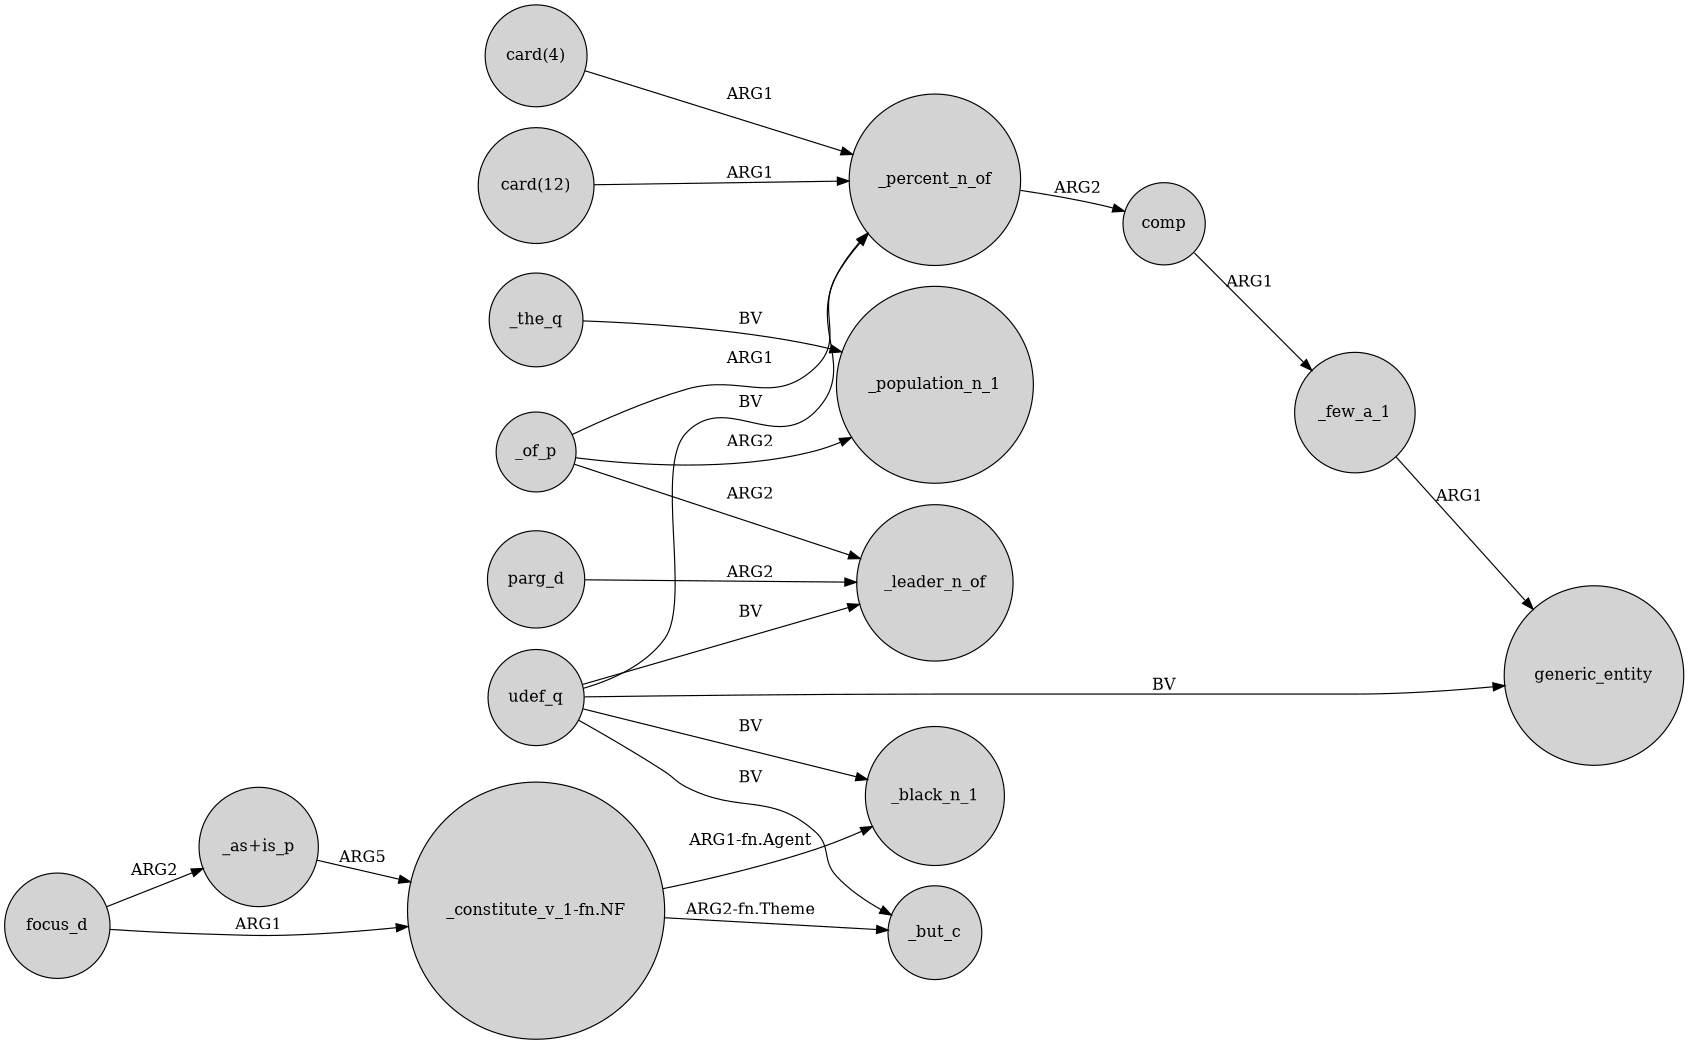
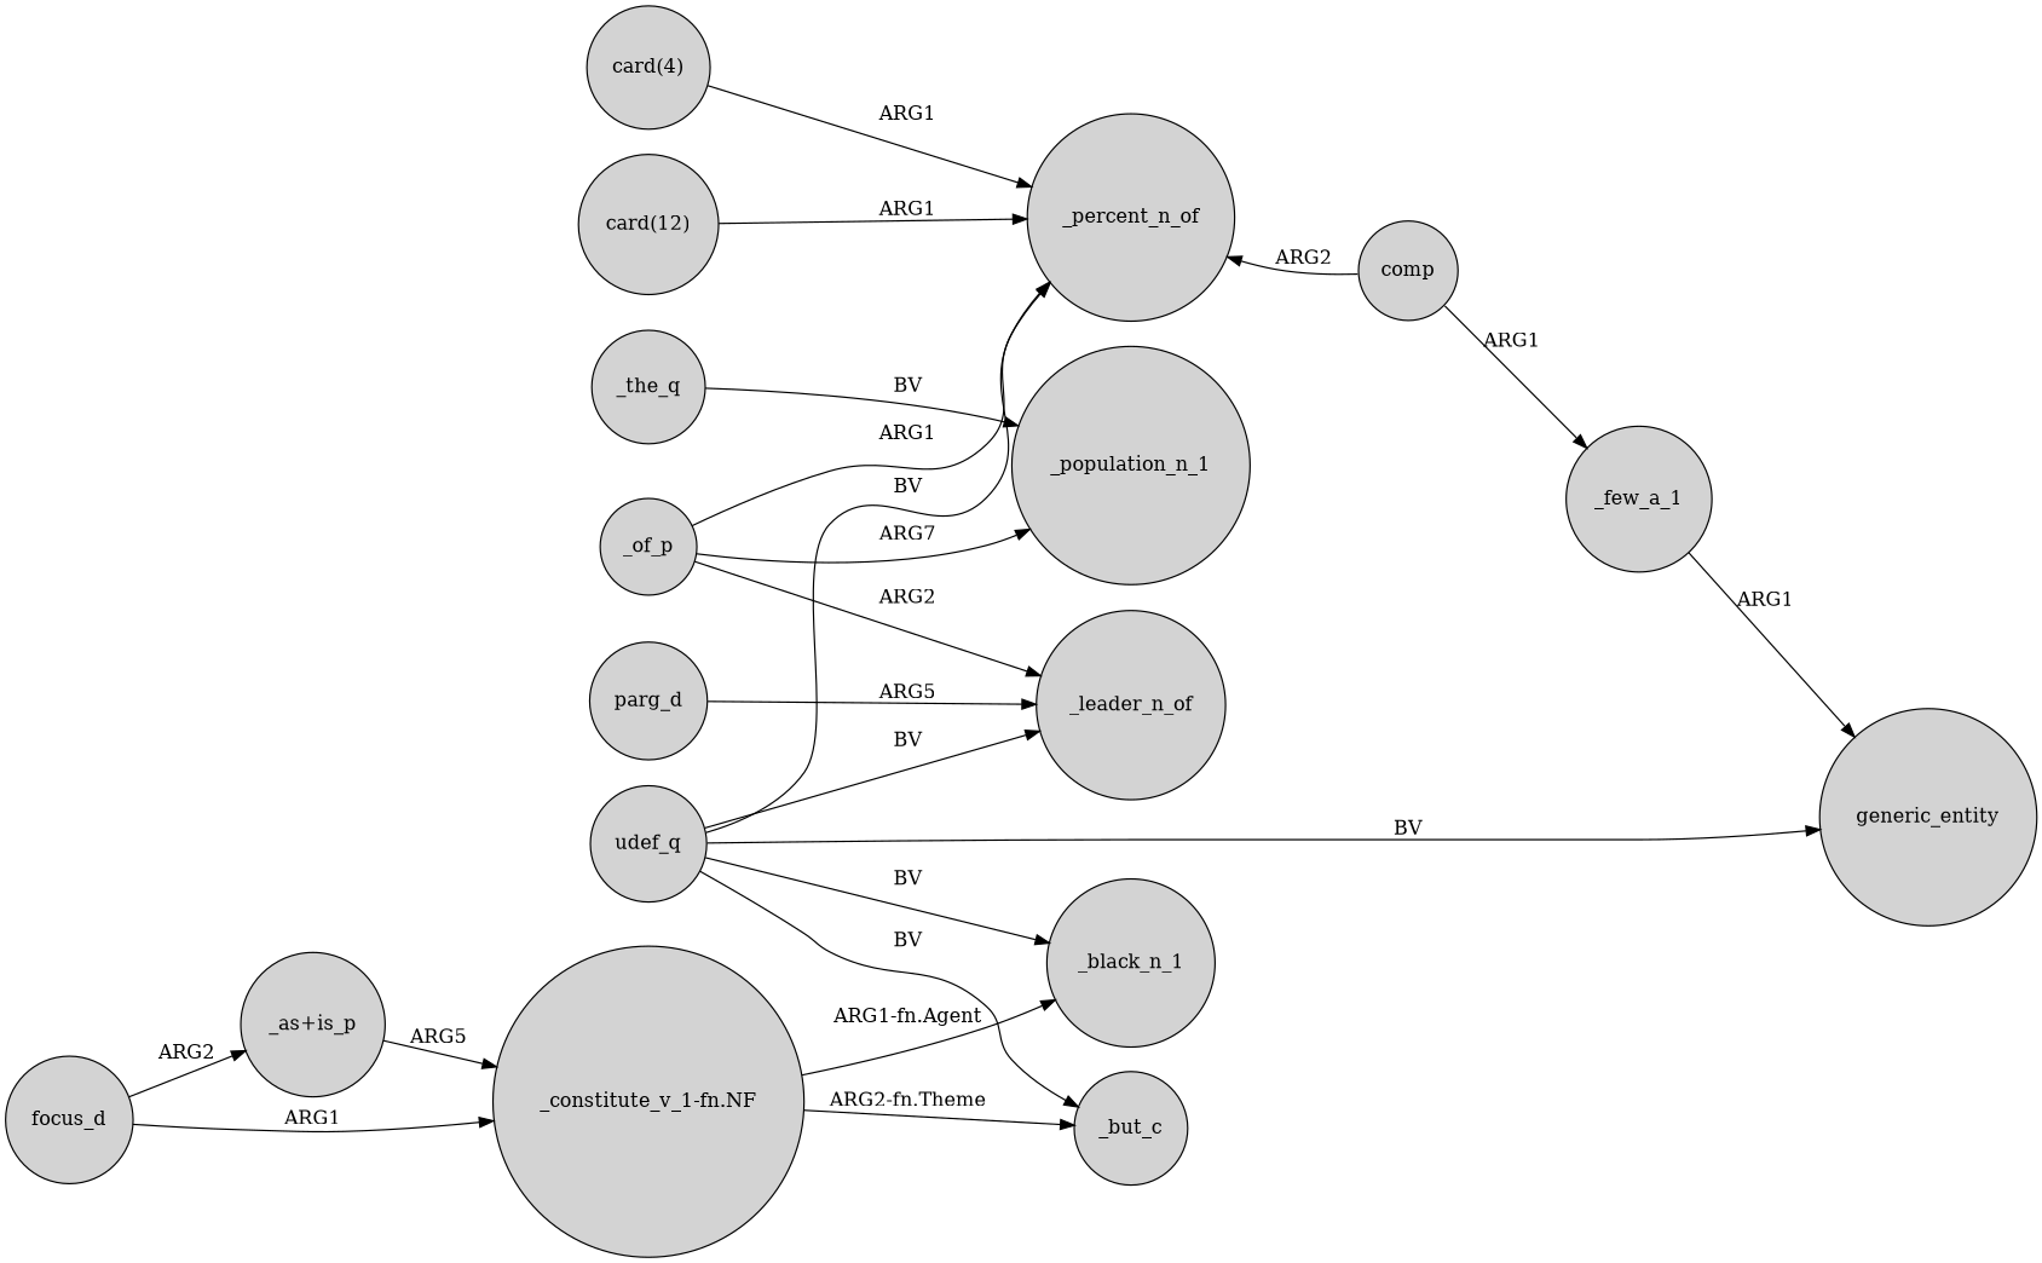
  digraph {
    rankdir=LR
    node [shape=circle style=filled]
    udef_q
    generic_entity
    _but_c
    _percent_n_of
    _leader_n_of
    _black_n_1
    "_constitute_v_1-fn.NF"
    comp
    _few_a_1
    "_as+is_p"
    focus_d
    n12 [label="card(4)"]
    _the_q
    _population_n_1
    _of_p
    "card(12)"
    parg_d
    udef_q -> generic_entity [label=BV]
    udef_q -> _but_c [label=BV]
    udef_q -> _percent_n_of [label=BV]
    udef_q -> _leader_n_of [label=BV]
    udef_q -> _black_n_1 [label=BV]
    "_constitute_v_1-fn.NF" -> _but_c [label="ARG2-fn.Theme"]
    "_constitute_v_1-fn.NF" -> _black_n_1 [label="ARG1-fn.Agent"]
-   _percent_n_of -> comp [label=ARG2]
+   comp -> _percent_n_of [label=ARG2]
    comp -> _few_a_1 [label=ARG1]
    _few_a_1 -> generic_entity [label=ARG1]
    "_as+is_p" -> "_constitute_v_1-fn.NF" [label=ARG5]
    focus_d -> "_constitute_v_1-fn.NF" [label=ARG1]
    focus_d -> "_as+is_p" [label=ARG2]
    n12 -> _percent_n_of [label=ARG1]
    _the_q -> _population_n_1 [label=BV]
    _of_p -> _percent_n_of [label=ARG1]
    _of_p -> _leader_n_of [label=ARG2]
-   _of_p -> _population_n_1 [label=ARG2]
+   _of_p -> _population_n_1 [label=ARG7]
    "card(12)" -> _percent_n_of [label=ARG1]
-   parg_d -> _leader_n_of [label=ARG2]
+   parg_d -> _leader_n_of [label=ARG5]
  }
